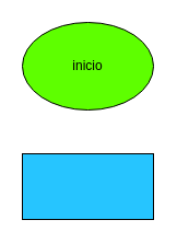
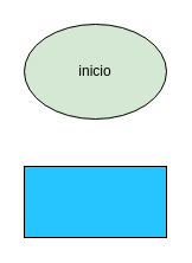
  <mxCell id="0" />
  <mxCell id="1" parent="0" />
- <mxCell id="2" value="inicio" style="ellipse;whiteSpace=wrap;html=1;fillColor=#5EFF00;" vertex="1" parent="1"><mxGeometry x="20" width="120" height="80" as="geometry" y="20" /></mxCell>
+ <mxCell id="2" value="inicio" style="ellipse;whiteSpace=wrap;html=1;fillColor=#d5e8d4;" vertex="1" parent="1"><mxGeometry x="20" width="120" height="80" as="geometry" y="20" /></mxCell>
  <mxCell id="3" value="" style="rounded=0;whiteSpace=wrap;html=1;fillColor=#26C5FF;" vertex="1" parent="1"><mxGeometry x="20" y="140" width="120" height="60" as="geometry" /></mxCell>
